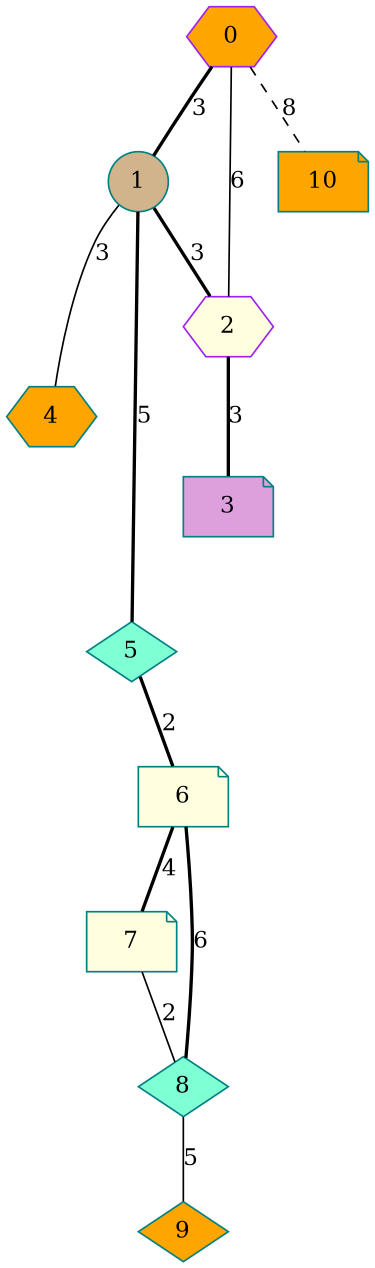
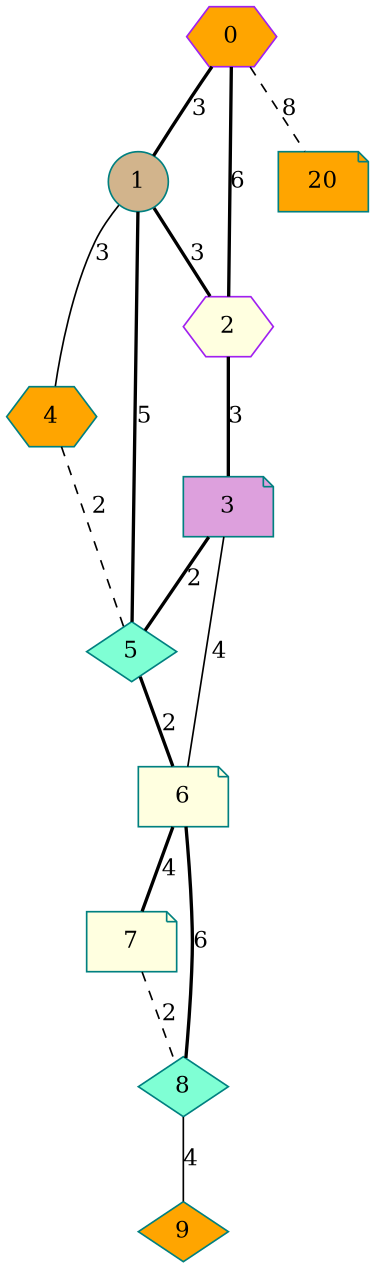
  graph {
    node [color=teal fillcolor=orange shape=note style=filled weight=1]
    edge [style=bold]
    0 [color=purple shape=hexagon]
    1 [fillcolor=tan shape=circle]
    2 [color=purple fillcolor=lightyellow shape=hexagon]
-   10 [weight=4]
+   10 [weight=4 label=20]
    4 [shape=hexagon]
    5 [fillcolor=aquamarine shape=diamond]
    3 [fillcolor=plum]
    6 [fillcolor=lightyellow]
    7 [fillcolor=lightyellow]
    8 [fillcolor=aquamarine shape=diamond]
    9 [shape=diamond weight=2]
    0 -- 1 [label=3]
-   0 -- 2 [label=6 style=solid]
+   0 -- 2 [label=6]
    0 -- 10 [label=8 style=dashed]
    1 -- 2 [label=3]
    1 -- 4 [label=3 style=solid]
    1 -- 5 [label=5]
    2 -- 3 [label=3]
+   4 -- 5 [label=2 style=dashed]
    5 -- 6 [label=2]
+   3 -- 5 [label=2]
+   3 -- 6 [label=4 style=solid]
    6 -- 7 [label=4]
    6 -- 8 [label=6]
-   7 -- 8 [label=2 style=solid]
-   8 -- 9 [label=5 style=solid]
+   7 -- 8 [label=2 style=dashed]
+   8 -- 9 [label=4 style=solid]
  }
